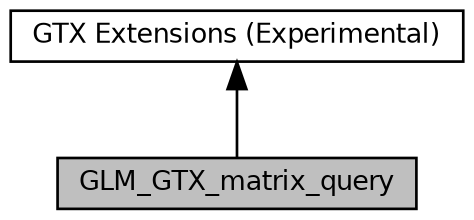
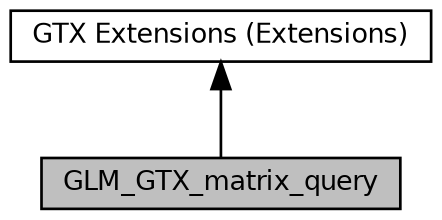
  digraph {
    rankdir=TB
    node [color=black fontname=Helvetica fontsize=10 shape=box style=filled]
-   n1 [fillcolor=white height=0.2 label="GTX Extensions (Experimental)" width=0.4]
+   n1 [fillcolor=white height=0.2 label="GTX Extensions (Extensions)" width=0.4]
    n2 [fillcolor=grey75 fontcolor=black height=0.2 label=GLM_GTX_matrix_query width=0.4]
    n1 -> n2 [dir=back fontname=Helvetica fontsize=10 labelfontname=Helvetica labelfontsize=10 shape=plaintext style=solid]
  }
